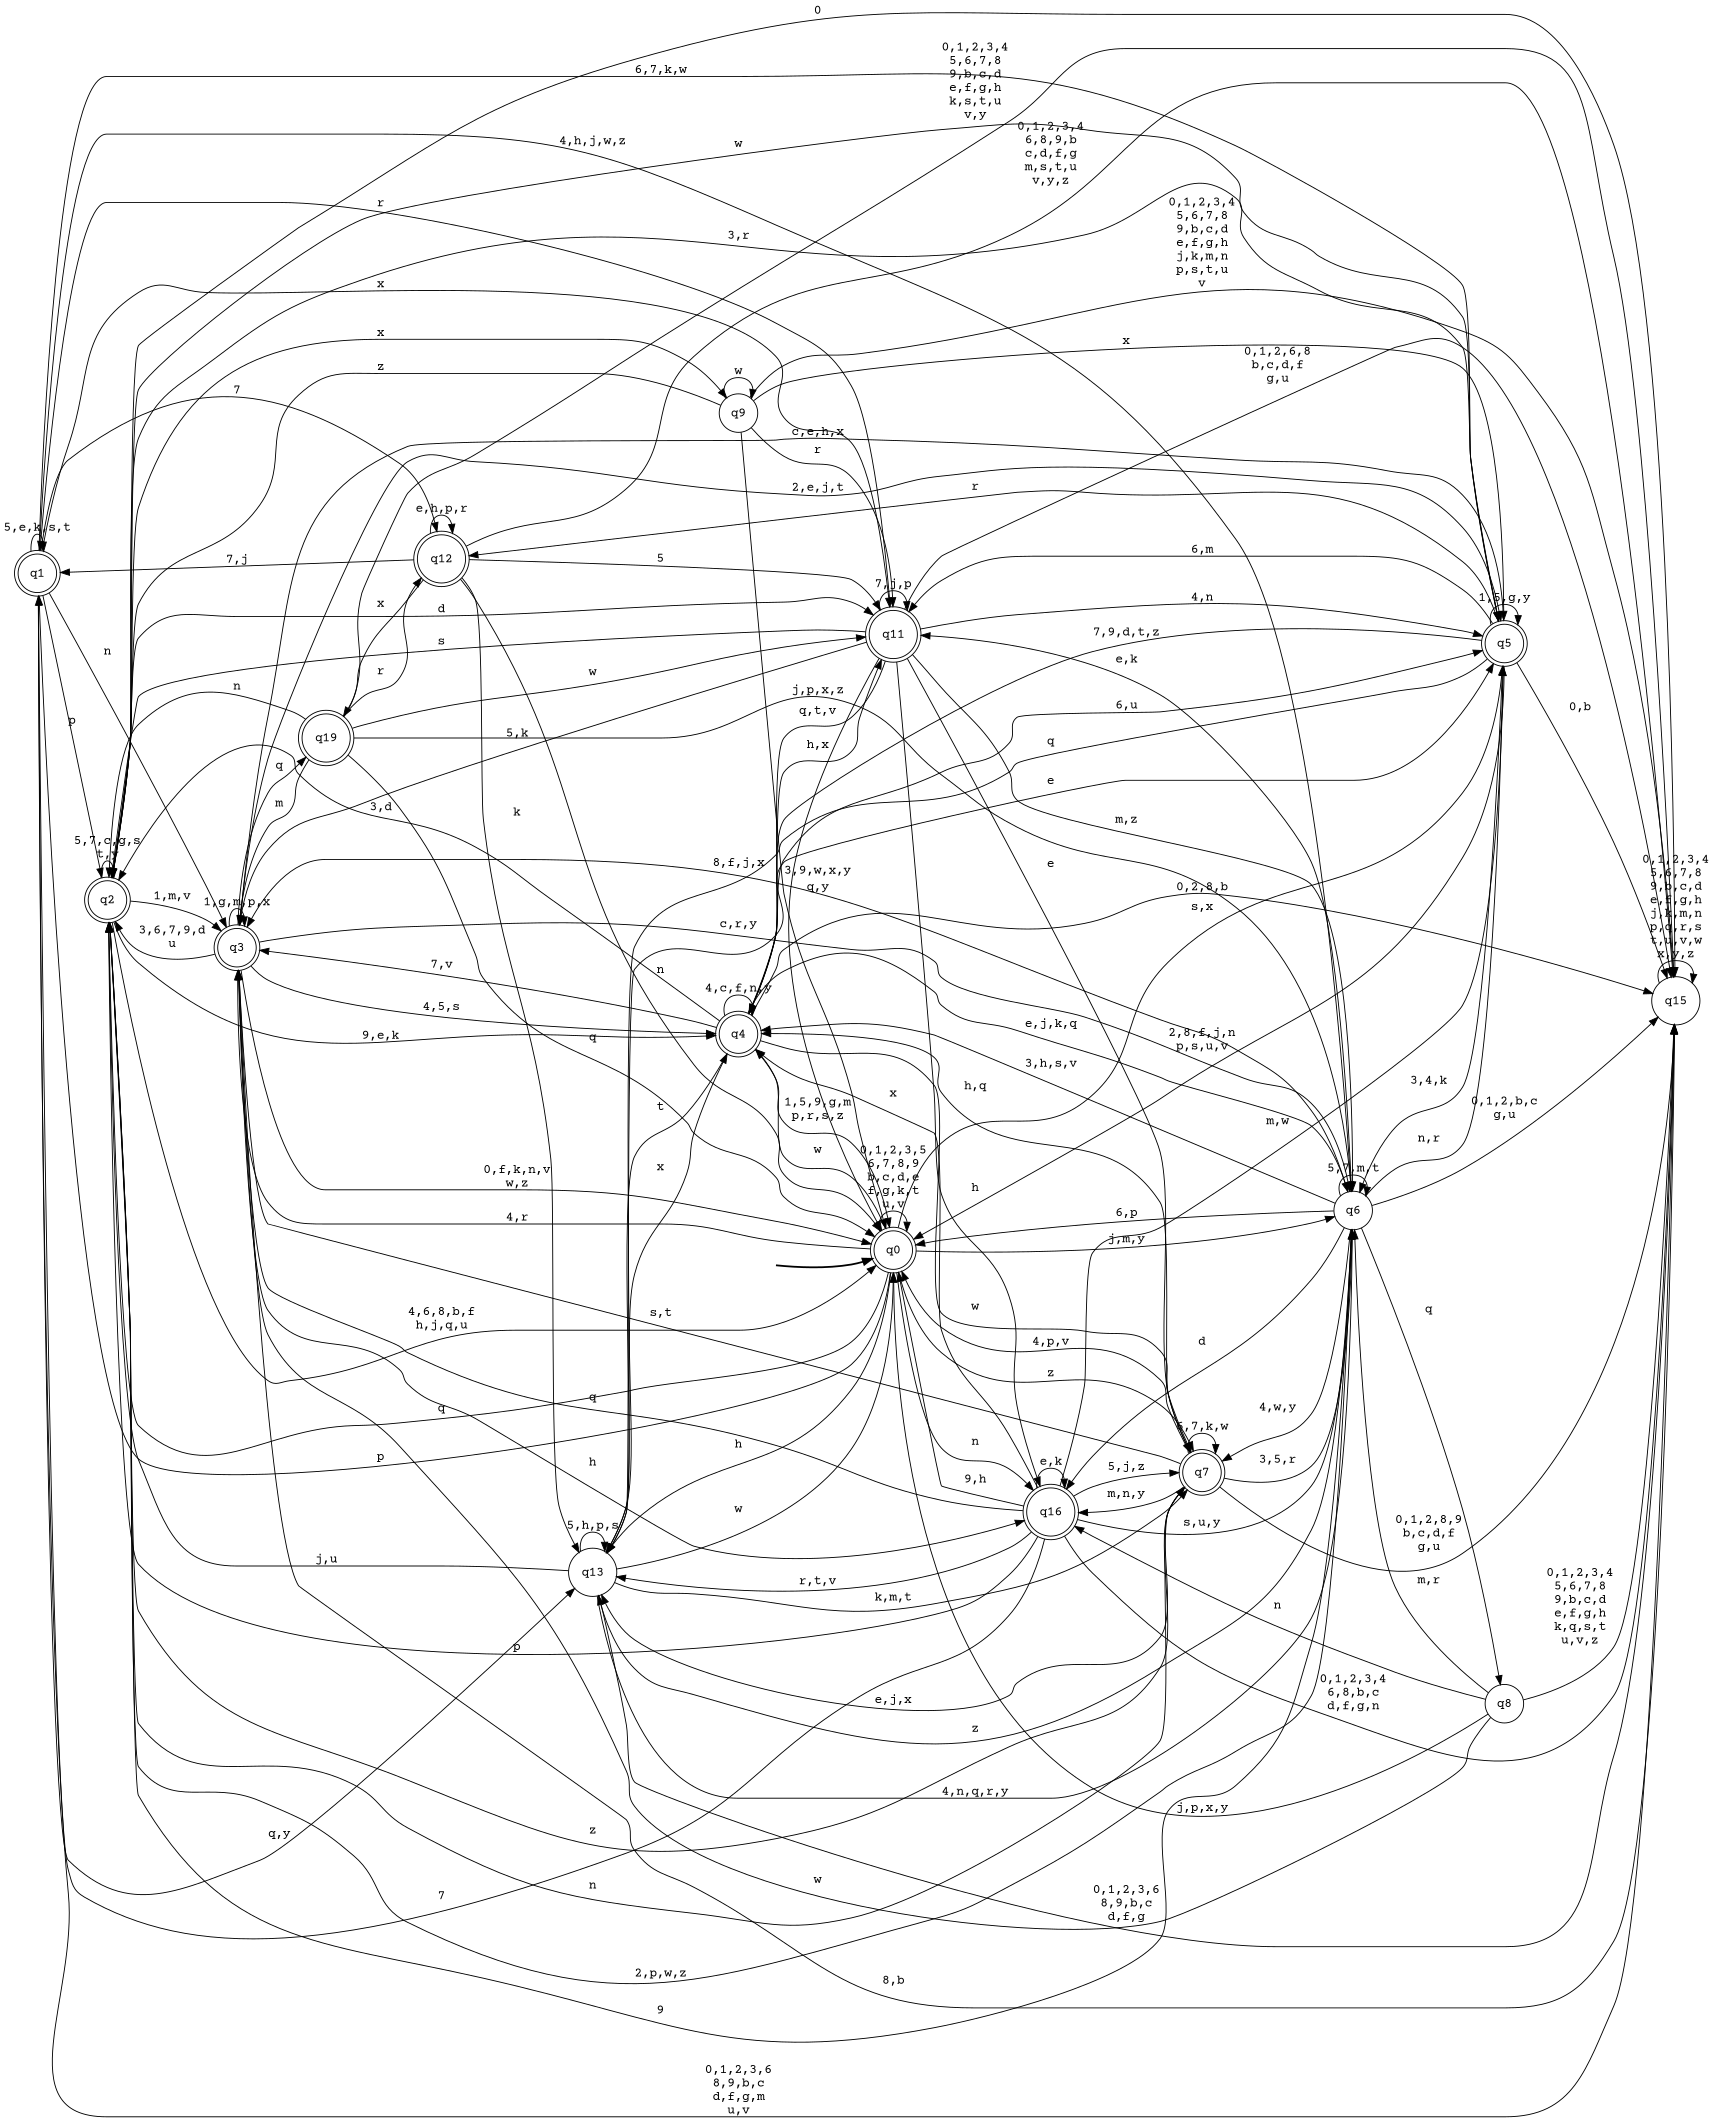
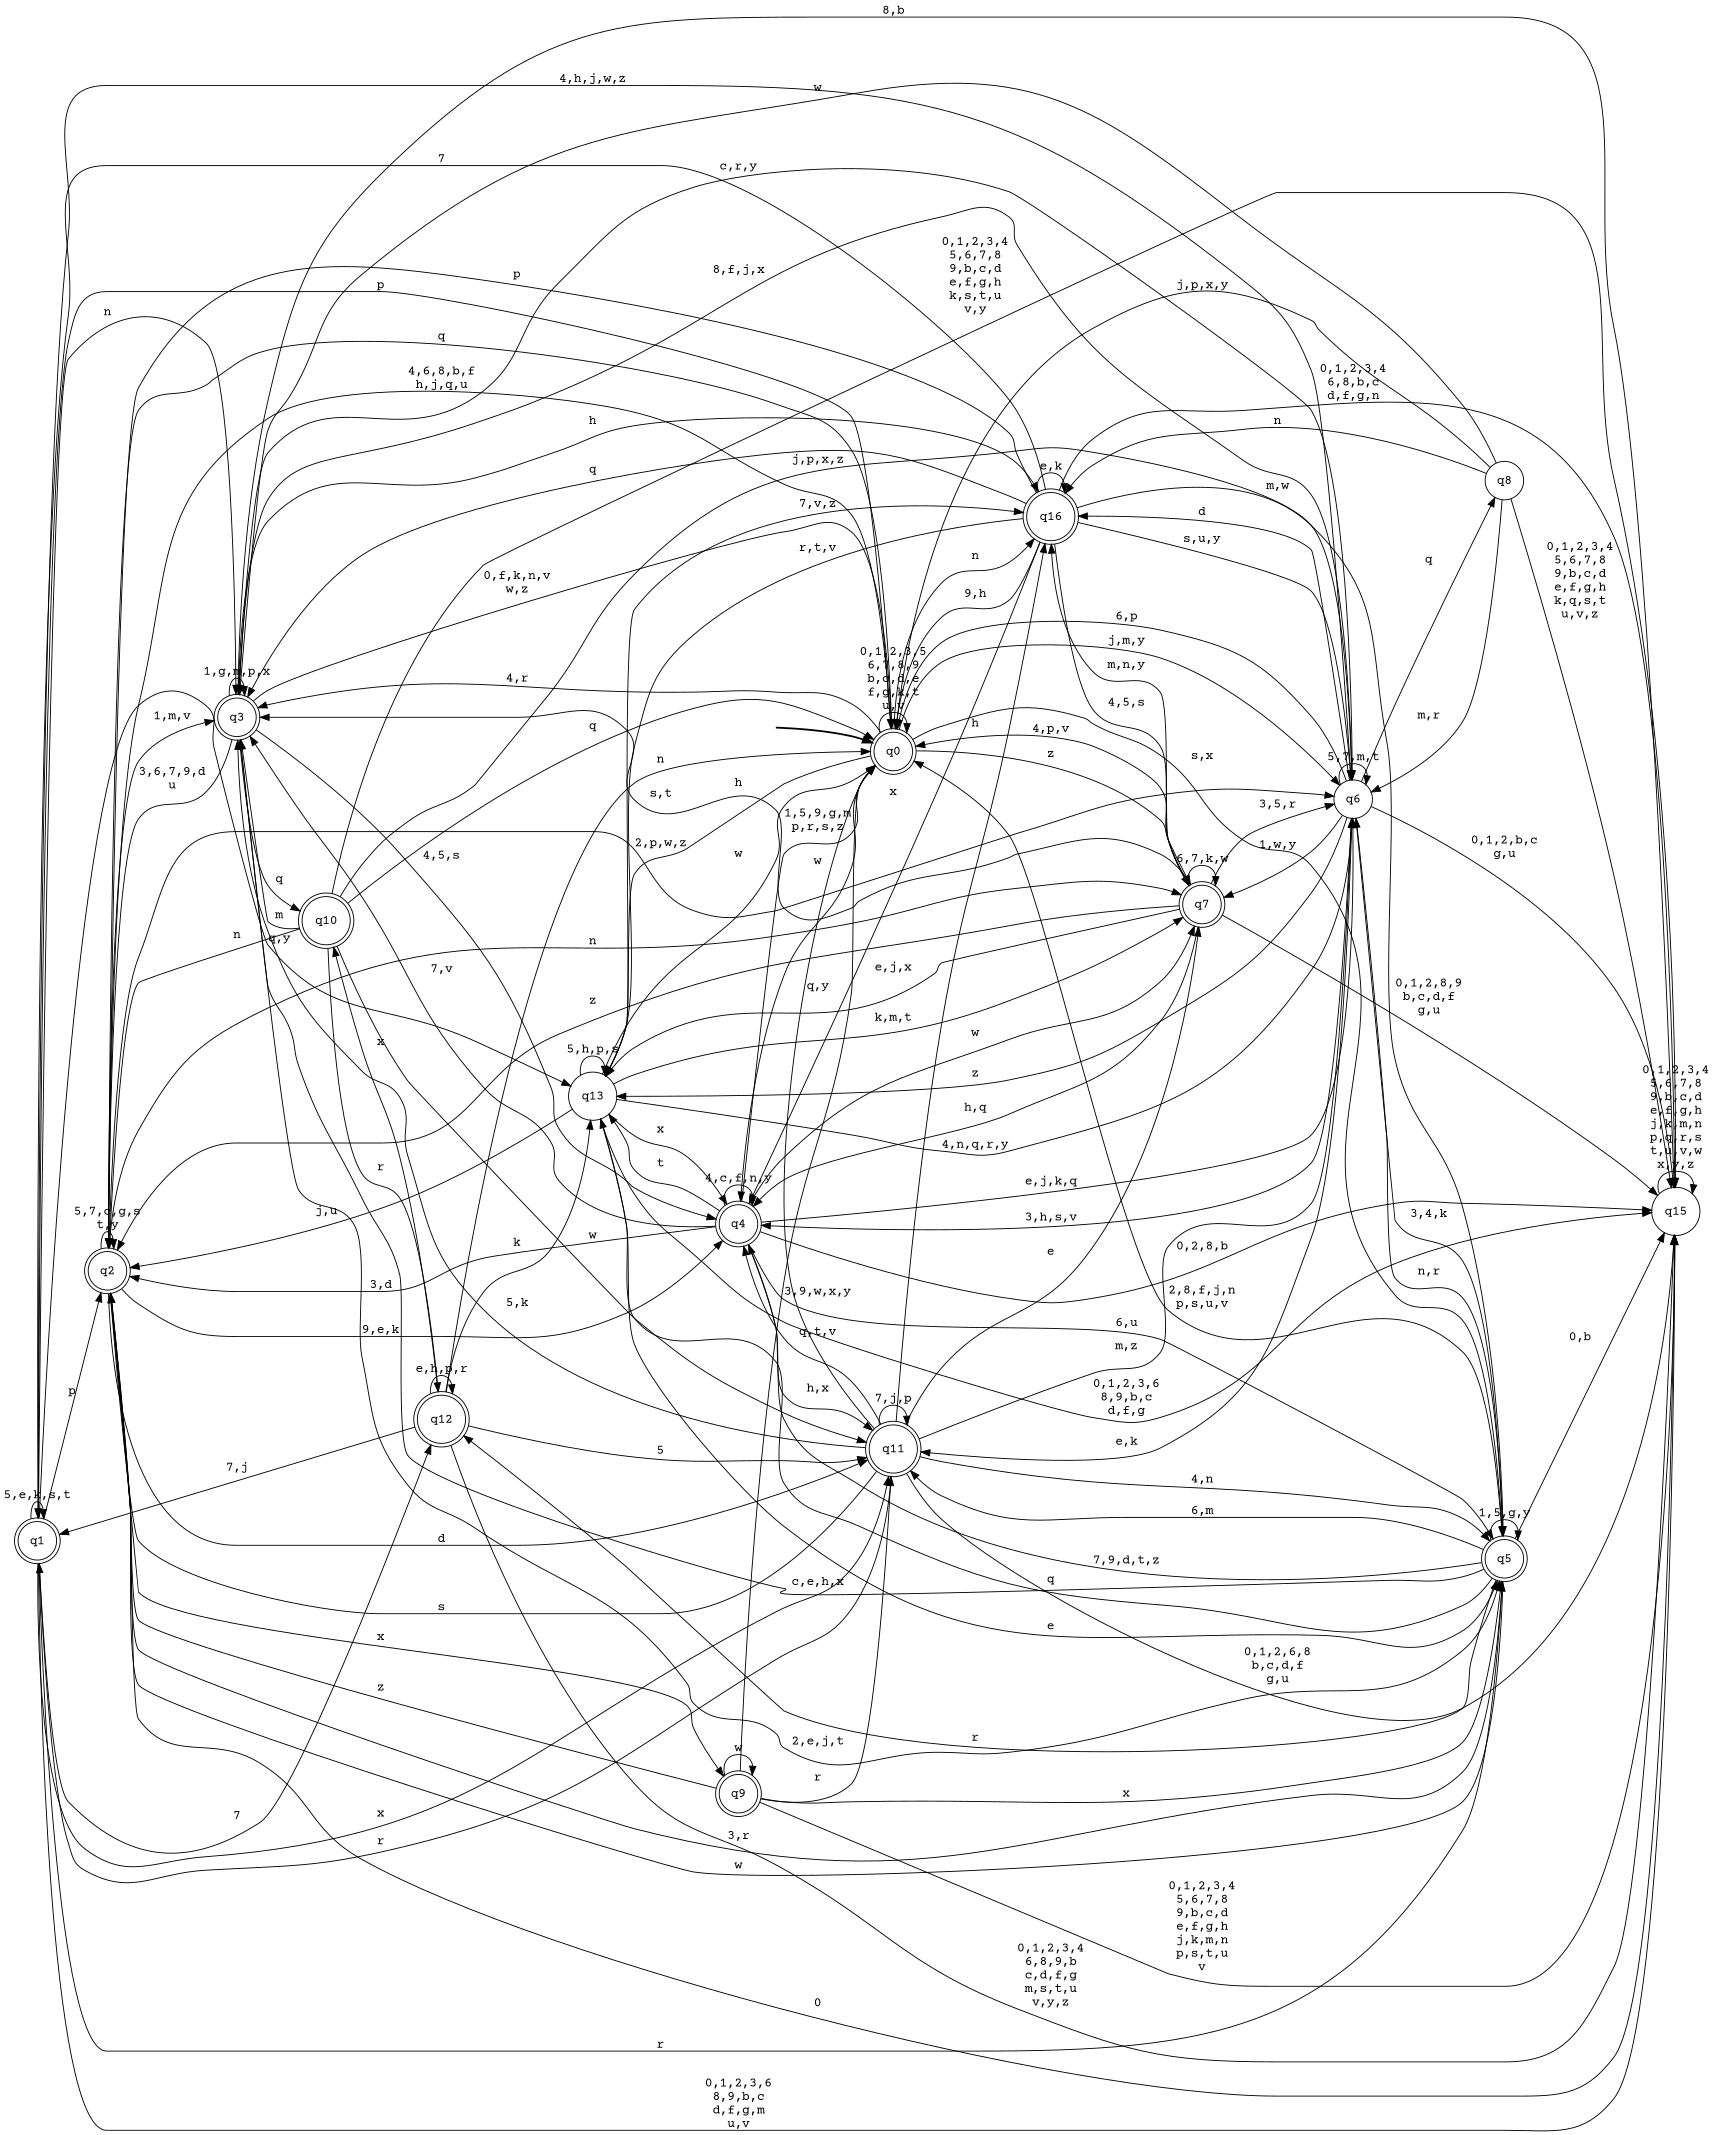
  digraph {
    fontname="Courier Prime"
    rankdir=LR
    node [fontname="Courier Prime" shape=doublecircle style="rounded,filled" color=black fillcolor=white]
    edge [fontname="Courier Prime"]
    __start0 [height=0 shape=none style=invis width=0 color="" fillcolor=""]
    n2 [label=q0]
    n3 [label=q1]
    n4 [label=q2]
    n5 [label=q3]
    n6 [label=q4]
    n7 [label=q5]
    n8 [label=q6 shape=circle style=filled]
    n9 [label=q7]
    n10 [label=q13 shape=circle style=filled]
    n11 [label=q16]
    n12 [label=q11]
    n13 [label=q12]
    n14 [label=q15 shape=circle style=filled]
-   n15 [label=q9 shape=circle]
-   n16 [label=q19]
+   n15 [label=q9]
+   n16 [label=q10]
    n17 [label=q8 shape=circle style=filled]
    subgraph cluster_1 {
      nodesep=0.15
      ranksep=0.15
      style=invis
      __start0
      n2
    }
    __start0 -> n2 [penwidth=2]
    n2 -> n2 [label="0,1,2,3,5\n6,7,8,9\nb,c,d,e\nf,g,k,t\nu,v"]
    n2 -> n3 [label=p]
    n2 -> n4 [label=q]
    n2 -> n5 [label="4,r"]
    n2 -> n6 [label=w]
    n2 -> n7 [label="s,x"]
    n2 -> n8 [label="j,m,y"]
    n2 -> n9 [label=z]
    n2 -> n10 [label=h]
    n2 -> n11 [label=n]
    n3 -> n3 [label="5,e,k,s,t"]
    n3 -> n4 [label=p]
    n3 -> n5 [label=n]
-   n3 -> n7 [label="6,7,k,w"]
+   n3 -> n7 [label=r]
    n3 -> n8 [label="4,h,j,w,z"]
    n3 -> n10 [label="q,y"]
    n3 -> n12 [label=x]
    n3 -> n13 [label=7]
    n3 -> n14 [label="0,1,2,3,6\n8,9,b,c\nd,f,g,m\nu,v"]
    n4 -> n2 [label="4,6,8,b,f\nh,j,q,u"]
    n4 -> n4 [label="5,7,c,g,s\nt,y"]
    n4 -> n5 [label="1,m,v"]
    n4 -> n6 [label="9,e,k"]
    n4 -> n7 [label="3,r"]
    n4 -> n8 [label="2,p,w,z"]
    n4 -> n9 [label=n]
    n4 -> n12 [label=d]
    n4 -> n14 [label=0]
    n4 -> n15 [label=x]
    n5 -> n2 [label="0,f,k,n,v\nw,z"]
    n5 -> n4 [label="3,6,7,9,d\nu"]
    n5 -> n5 [label="1,g,m,p,x"]
    n5 -> n6 [label="4,5,s"]
    n5 -> n7 [label="2,e,j,t"]
    n5 -> n8 [label="c,r,y"]
    n5 -> n11 [label=h]
    n5 -> n14 [label="8,b"]
    n5 -> n16 [label=q]
    n6 -> n2 [label="1,5,9,g,m\np,r,s,z"]
    n6 -> n4 [label="3,d"]
    n6 -> n5 [label="7,v"]
    n6 -> n6 [label="4,c,f,n,y"]
    n6 -> n7 [label="6,u"]
    n6 -> n8 [label="e,j,k,q"]
    n6 -> n9 [label=w]
    n6 -> n10 [label=t]
    n6 -> n12 [label="h,x"]
    n6 -> n14 [label="0,2,8,b"]
    n7 -> n2 [label="2,8,f,j,n\np,s,u,v"]
    n7 -> n4 [label=w]
    n7 -> n5 [label="c,e,h,x"]
    n7 -> n6 [label="7,9,d,t,z"]
    n7 -> n7 [label="1,5,g,y"]
    n7 -> n8 [label="3,4,k"]
    n7 -> n10 [label=q]
    n7 -> n12 [label="6,m"]
    n7 -> n13 [label=r]
    n7 -> n14 [label="0,b"]
    n8 -> n2 [label="6,p"]
-   n8 -> n4 [label=9]
    n8 -> n5 [label="8,f,j,x"]
    n8 -> n6 [label="3,h,s,v"]
    n8 -> n7 [label="n,r"]
    n8 -> n8 [label="5,7,m,t"]
-   n8 -> n9 [label="4,w,y"]
+   n8 -> n9 [label="1,w,y"]
    n8 -> n10 [label=z]
    n8 -> n11 [label=d]
    n8 -> n12 [label="e,k"]
    n8 -> n14 [label="0,1,2,b,c\ng,u"]
    n8 -> n17 [label=q]
    n9 -> n2 [label="4,p,v"]
    n9 -> n4 [label=z]
    n9 -> n5 [label="s,t"]
    n9 -> n6 [label="h,q"]
    n9 -> n8 [label="3,5,r"]
    n9 -> n9 [label="6,7,k,w"]
    n9 -> n10 [label="e,j,x"]
    n9 -> n11 [label="m,n,y"]
    n9 -> n14 [label="0,1,2,8,9\nb,c,d,f\ng,u"]
    n10 -> n2 [label=w]
    n10 -> n4 [label="j,u"]
    n10 -> n6 [label=x]
    n10 -> n7 [label=e]
    n10 -> n8 [label="4,n,q,r,y"]
    n10 -> n9 [label="k,m,t"]
    n10 -> n10 [label="5,h,p,s"]
+   n10 -> n11 [label="7,v,z"]
    n10 -> n14 [label="0,1,2,3,6\n8,9,b,c\nd,f,g"]
    n11 -> n2 [label="9,h"]
    n11 -> n3 [label=7]
    n11 -> n4 [label=p]
    n11 -> n5 [label=q]
    n11 -> n6 [label=x]
    n11 -> n7 [label="m,w"]
    n11 -> n8 [label="s,u,y"]
-   n11 -> n9 [label="5,j,z"]
+   n11 -> n9 [label="4,5,s"]
    n11 -> n10 [label="r,t,v"]
    n11 -> n11 [label="e,k"]
    n11 -> n14 [label="0,1,2,3,4\n6,8,b,c\nd,f,g,n"]
    n12 -> n2 [label="3,9,w,x,y"]
    n12 -> n3 [label=r]
    n12 -> n4 [label=s]
    n12 -> n5 [label="5,k"]
    n12 -> n6 [label="q,t,v"]
    n12 -> n7 [label="4,n"]
    n12 -> n8 [label="m,z"]
    n12 -> n9 [label=e]
    n12 -> n11 [label=h]
    n12 -> n12 [label="7,j,p"]
    n12 -> n14 [label="0,1,2,6,8\nb,c,d,f\ng,u"]
    n13 -> n2 [label=n]
    n13 -> n3 [label="7,j"]
    n13 -> n10 [label=k]
    n13 -> n12 [label=5]
    n13 -> n13 [label="e,h,p,r"]
    n13 -> n14 [label="0,1,2,3,4\n6,8,9,b\nc,d,f,g\nm,s,t,u\nv,y,z"]
    n13 -> n16 [label=x]
    n14 -> n14 [label="0,1,2,3,4\n5,6,7,8\n9,b,c,d\ne,f,g,h\nj,k,m,n\np,q,r,s\nt,u,v,w\nx,y,z"]
    n15 -> n2 [label="q,y"]
    n15 -> n4 [label=z]
    n15 -> n7 [label=x]
    n15 -> n12 [label=r]
    n15 -> n14 [label="0,1,2,3,4\n5,6,7,8\n9,b,c,d\ne,f,g,h\nj,k,m,n\np,s,t,u\nv"]
    n15 -> n15 [label=w]
    n16 -> n2 [label=q]
    n16 -> n4 [label=n]
    n16 -> n5 [label=m]
    n16 -> n8 [label="j,p,x,z"]
    n16 -> n12 [label=w]
    n16 -> n13 [label=r]
    n16 -> n14 [label="0,1,2,3,4\n5,6,7,8\n9,b,c,d\ne,f,g,h\nk,s,t,u\nv,y"]
    n17 -> n2 [label="j,p,x,y"]
    n17 -> n5 [label=w]
    n17 -> n8 [label="m,r"]
    n17 -> n11 [label=n]
    n17 -> n14 [label="0,1,2,3,4\n5,6,7,8\n9,b,c,d\ne,f,g,h\nk,q,s,t\nu,v,z"]
  }
